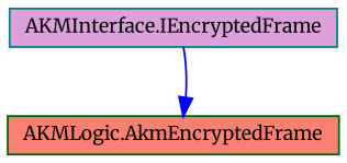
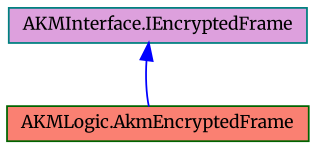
  digraph {
    fontname=Merriweather
    node [fontname=Merriweather fontsize=10 shape=record style=filled]
    n1 [color=teal fillcolor=plum fontcolor=black height=0.2 label="AKMInterface.IEncryptedFrame" width=0.4]
    n2 [color=darkgreen fillcolor=salmon height=0.2 label="AKMLogic.AkmEncryptedFrame" width=0.4]
-   n2 -> n1 [color=blue dir=back fontname=Merriweather fontsize=10 labelfontname=Helvetica labelfontsize=10 style=solid]
+   n1 -> n2 [color=blue dir=back fontname=Merriweather fontsize=10 labelfontname=Helvetica labelfontsize=10 style=solid]
  }
